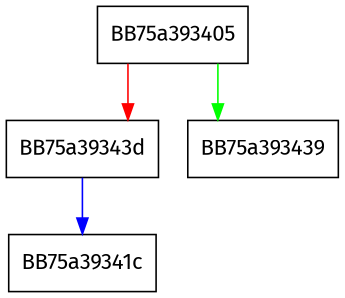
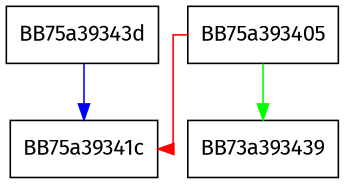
  digraph {
    fontname="Fira Sans"
    splines=ortho
    node [fontname="Fira Sans" shape=box]
    edge [fontname="Fira Sans"]
    BB75a39343d
    BB75a39341c
    BB75a393405
-   BB75a393439
+   BB75a393439 [label=BB73a393439]
    BB75a39343d -> BB75a39341c [color=blue]
-   BB75a393405 -> BB75a39343d [color=red]
+   BB75a393405 -> BB75a39341c [color=red]
    BB75a393405 -> BB75a393439 [color=green]
  }
